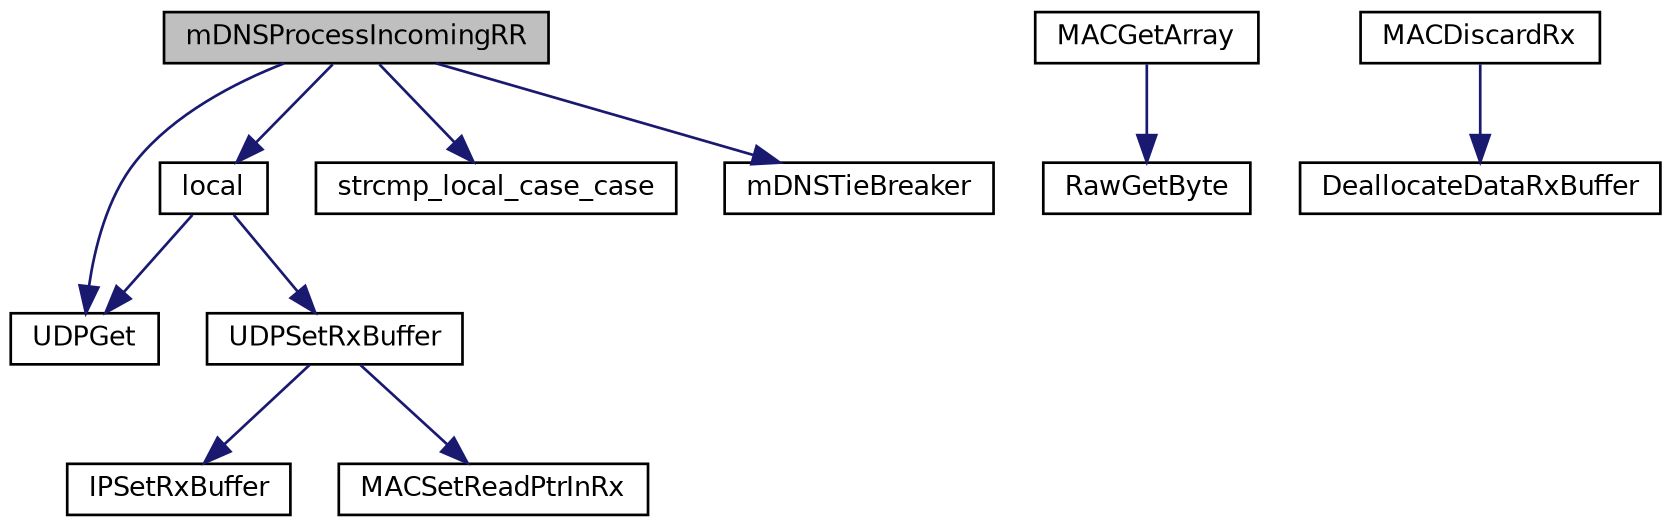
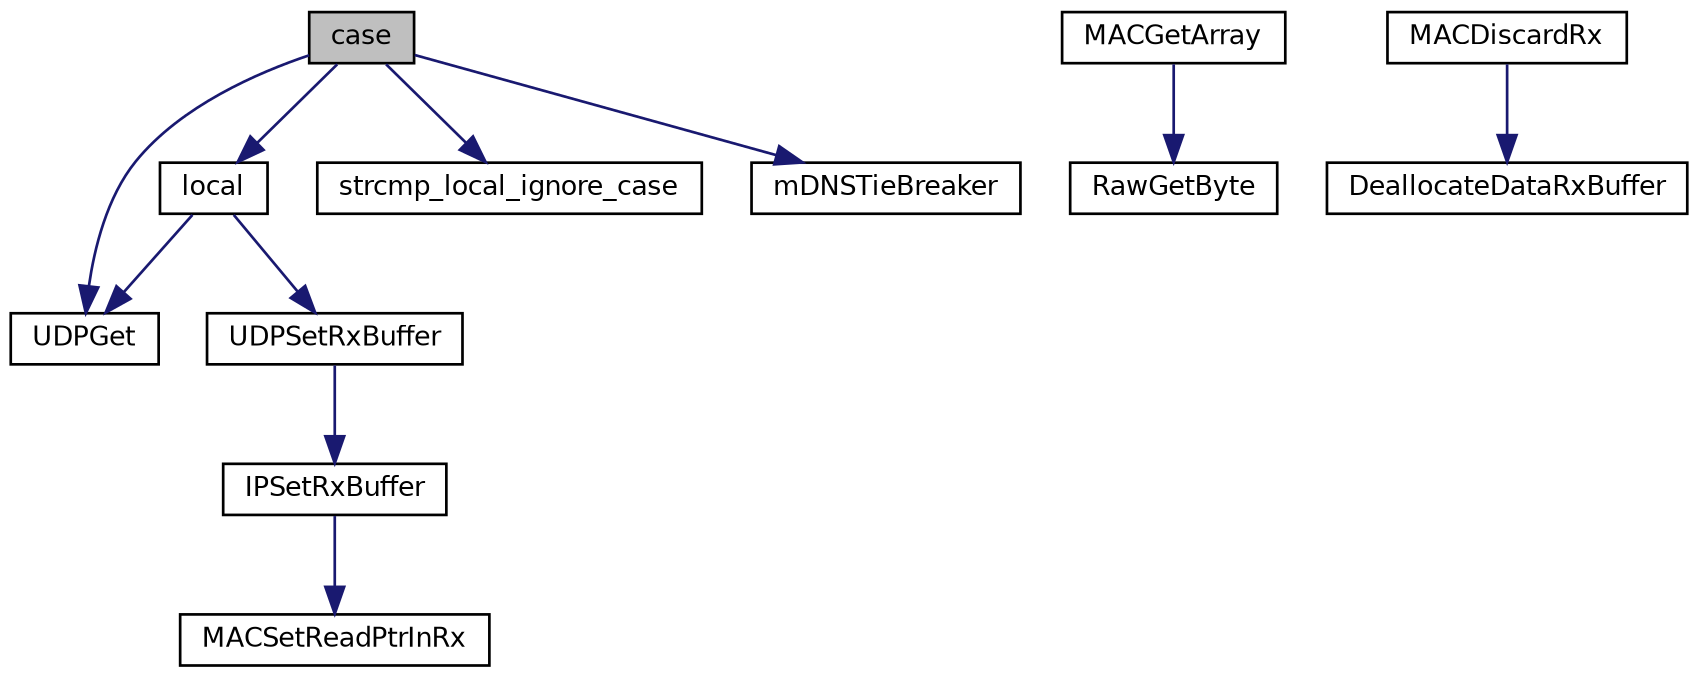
  digraph {
    rankdir=TB
    node [color=black fillcolor=white fontname=Helvetica fontsize=10 shape=record style=filled]
    edge [color=midnightblue fontname=Helvetica fontsize=10 labelfontname=Helvetica labelfontsize=10 style=solid]
-   n1 [fillcolor=grey75 fontcolor=black height=0.2 label=mDNSProcessIncomingRR width=0.4]
+   n1 [fillcolor=grey75 fontcolor=black height=0.2 label=case width=0.4]
    n2 [height=0.2 label=local width=0.4]
    n3 [height=0.2 label=UDPGet width=0.4]
-   n4 [height=0.2 label=strcmp_local_case_case width=0.4]
+   n4 [height=0.2 label=strcmp_local_ignore_case width=0.4]
    n5 [height=0.2 label=mDNSTieBreaker width=0.4]
    n6 [height=0.2 label=UDPSetRxBuffer width=0.4]
    n7 [height=0.2 label=IPSetRxBuffer width=0.4]
    n8 [height=0.2 label=RawGetByte width=0.4]
    n9 [height=0.2 label=MACSetReadPtrInRx width=0.4]
    n10 [height=0.2 label=MACGetArray width=0.4]
    n11 [height=0.2 label=MACDiscardRx width=0.4]
    n12 [height=0.2 label=DeallocateDataRxBuffer width=0.4]
    n1 -> n2
    n1 -> n3
    n1 -> n4
    n1 -> n5
    n2 -> n3
    n2 -> n6
    n6 -> n7
-   n6 -> n9
+   n7 -> n9
    n10 -> n8
    n11 -> n12
  }
